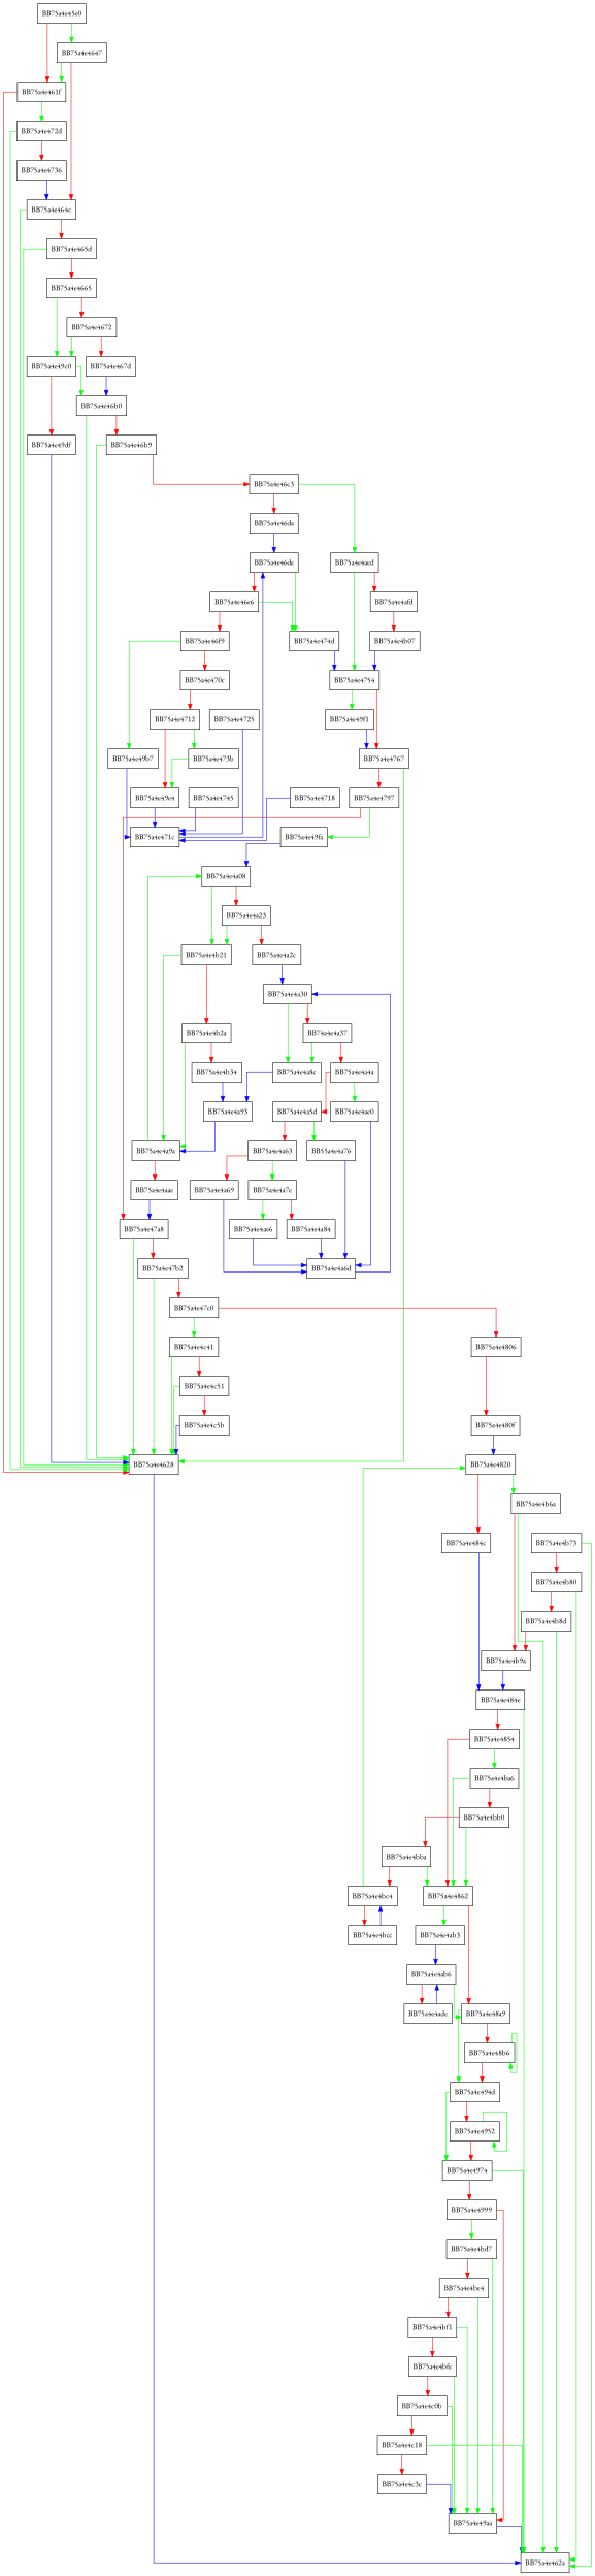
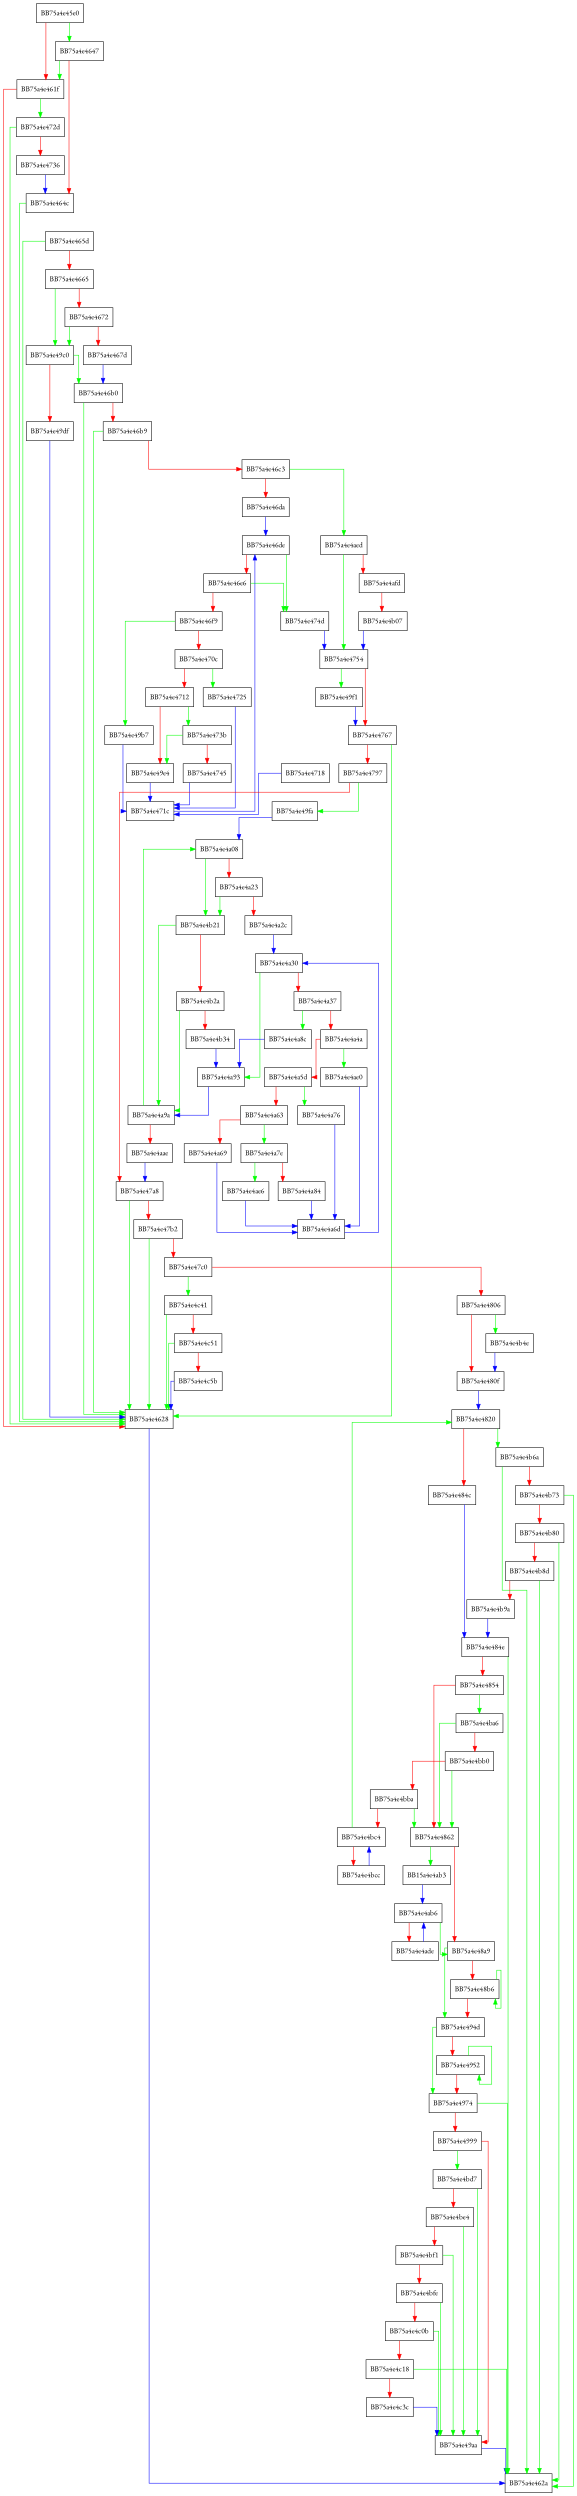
  digraph {
    fontname="EB Garamond"
    splines=ortho
    node [fontname="EB Garamond" shape=box]
    edge [color=red fontname="EB Garamond"]
    BB75a4e45e0
    BB75a4e4647
    BB75a4e461f
    BB75a4e464c
    BB75a4e472d
    BB75a4e4628
    BB75a4e465d
    BB75a4e4736
    BB75a4e462a
    BB75a4e4665
    BB75a4e49c0
    BB75a4e4672
    BB75a4e46b0
    BB75a4e49df
    BB75a4e467d
    BB75a4e46b9
    BB75a4e46c3
    BB75a4e4aed
    BB75a4e46da
    BB75a4e4754
    BB75a4e4afd
    BB75a4e46de
    BB75a4e49f1
    BB75a4e4767
    BB75a4e4b07
    BB75a4e474d
    BB75a4e46e6
    BB75a4e46f9
    BB75a4e49b7
    BB75a4e470c
    BB75a4e471c
    BB75a4e4725
    BB75a4e4712
    BB75a4e473b
    BB75a4e49e4
    BB75a4e4745
    BB75a4e4718
    BB75a4e4797
    BB75a4e49fa
    BB75a4e47a8
    BB75a4e4a08
    BB75a4e47b2
    BB75a4e4b21
    BB75a4e4a23
    BB75a4e47c0
    BB75a4e4c41
    BB75a4e4806
    BB75a4e4c51
+   BB75a4e4b4e
    BB75a4e480f
    BB75a4e4c5b
    BB75a4e4820
    BB75a4e4b6a
    BB75a4e484c
    BB75a4e4b73
    BB75a4e484e
    BB75a4e4b80
    BB75a4e4854
    BB75a4e4ba6
    BB75a4e4862
    BB75a4e4bb0
-   BB75a4e4ab3
+   BB75a4e4ab3 [label=BB15a4e4ab3]
    BB75a4e48a9
    BB75a4e4bba
    BB75a4e4ab6
    BB75a4e494d
    BB75a4e48b6
    BB75a4e4ade
    BB75a4e4974
    BB75a4e4952
    BB75a4e4999
    BB75a4e4bd7
    BB75a4e49aa
    BB75a4e4be4
    BB75a4e4bf1
    BB75a4e4a9a
    BB75a4e4b2a
    BB75a4e4a2c
    BB75a4e4aae
    BB75a4e4b34
    BB75a4e4a30
    BB75a4e4a8c
-   BB75a4e4a37 [label=BB74a4e4a37]
+   BB75a4e4a37
    BB75a4e4a93
    BB75a4e4a4a
    BB75a4e4ae0
    BB75a4e4a5d
    BB75a4e4a6d
-   BB75a4e4a76 [label=BB55a4e4a76]
+   BB75a4e4a76
    BB75a4e4a63
    BB75a4e4a7e
    BB75a4e4a69
    BB75a4e4ae6
    BB75a4e4a84
    BB75a4e4b8d
    BB75a4e4b9a
    BB75a4e4bc4
    BB75a4e4bcc
    BB75a4e4bfe
    BB75a4e4c0b
    BB75a4e4c18
    BB75a4e4c3c
    BB75a4e45e0 -> BB75a4e4647 [color=green]
    BB75a4e45e0 -> BB75a4e461f
    BB75a4e4647 -> BB75a4e461f [color=green]
    BB75a4e4647 -> BB75a4e464c
    BB75a4e461f -> BB75a4e472d [color=green]
    BB75a4e461f -> BB75a4e4628
    BB75a4e464c -> BB75a4e4628 [color=green]
-   BB75a4e464c -> BB75a4e465d
    BB75a4e472d -> BB75a4e4628 [color=green]
    BB75a4e472d -> BB75a4e4736
    BB75a4e4628 -> BB75a4e462a [color=blue]
    BB75a4e465d -> BB75a4e4628 [color=green]
    BB75a4e465d -> BB75a4e4665
    BB75a4e4736 -> BB75a4e464c [color=blue]
    BB75a4e4665 -> BB75a4e49c0 [color=green]
    BB75a4e4665 -> BB75a4e4672
    BB75a4e49c0 -> BB75a4e46b0 [color=green]
    BB75a4e49c0 -> BB75a4e49df
    BB75a4e4672 -> BB75a4e49c0 [color=green]
    BB75a4e4672 -> BB75a4e467d
    BB75a4e46b0 -> BB75a4e4628 [color=green]
    BB75a4e46b0 -> BB75a4e46b9
    BB75a4e49df -> BB75a4e4628 [color=blue]
    BB75a4e467d -> BB75a4e46b0 [color=blue]
    BB75a4e46b9 -> BB75a4e4628 [color=green]
    BB75a4e46b9 -> BB75a4e46c3
    BB75a4e46c3 -> BB75a4e4aed [color=green]
    BB75a4e46c3 -> BB75a4e46da
    BB75a4e4aed -> BB75a4e4754 [color=green]
    BB75a4e4aed -> BB75a4e4afd
    BB75a4e46da -> BB75a4e46de [color=blue]
    BB75a4e4754 -> BB75a4e49f1 [color=green]
    BB75a4e4754 -> BB75a4e4767
    BB75a4e4afd -> BB75a4e4b07
    BB75a4e46de -> BB75a4e474d [color=green]
    BB75a4e46de -> BB75a4e46e6
    BB75a4e49f1 -> BB75a4e4767 [color=blue]
    BB75a4e4767 -> BB75a4e4628 [color=green]
    BB75a4e4767 -> BB75a4e4797
    BB75a4e4b07 -> BB75a4e4754 [color=blue]
    BB75a4e474d -> BB75a4e4754 [color=blue]
    BB75a4e46e6 -> BB75a4e474d [color=green]
    BB75a4e46e6 -> BB75a4e46f9
    BB75a4e46f9 -> BB75a4e49b7 [color=green]
    BB75a4e46f9 -> BB75a4e470c
    BB75a4e49b7 -> BB75a4e471c [color=blue]
+   BB75a4e470c -> BB75a4e4725 [color=green]
    BB75a4e470c -> BB75a4e4712
    BB75a4e471c -> BB75a4e46de [color=blue]
    BB75a4e4725 -> BB75a4e471c [color=blue]
    BB75a4e4712 -> BB75a4e473b [color=green]
    BB75a4e4712 -> BB75a4e49e4
    BB75a4e473b -> BB75a4e49e4 [color=green]
+   BB75a4e473b -> BB75a4e4745
    BB75a4e49e4 -> BB75a4e471c [color=blue]
    BB75a4e4745 -> BB75a4e471c [color=blue]
    BB75a4e4718 -> BB75a4e471c [color=blue]
    BB75a4e4797 -> BB75a4e49fa [color=green]
    BB75a4e4797 -> BB75a4e47a8
    BB75a4e49fa -> BB75a4e4a08 [color=blue]
    BB75a4e47a8 -> BB75a4e4628 [color=green]
    BB75a4e47a8 -> BB75a4e47b2
    BB75a4e4a08 -> BB75a4e4b21 [color=green]
    BB75a4e4a08 -> BB75a4e4a23
    BB75a4e47b2 -> BB75a4e4628 [color=green]
    BB75a4e47b2 -> BB75a4e47c0
    BB75a4e4b21 -> BB75a4e4a9a [color=green]
    BB75a4e4b21 -> BB75a4e4b2a
    BB75a4e4a23 -> BB75a4e4b21 [color=green]
    BB75a4e4a23 -> BB75a4e4a2c
    BB75a4e47c0 -> BB75a4e4c41 [color=green]
    BB75a4e47c0 -> BB75a4e4806
    BB75a4e4c41 -> BB75a4e4628 [color=green]
    BB75a4e4c41 -> BB75a4e4c51
+   BB75a4e4806 -> BB75a4e4b4e [color=green]
    BB75a4e4806 -> BB75a4e480f
    BB75a4e4c51 -> BB75a4e4628 [color=green]
    BB75a4e4c51 -> BB75a4e4c5b
+   BB75a4e4b4e -> BB75a4e480f [color=blue]
    BB75a4e480f -> BB75a4e4820 [color=blue]
    BB75a4e4c5b -> BB75a4e4628 [color=blue]
    BB75a4e4820 -> BB75a4e4b6a [color=green]
    BB75a4e4820 -> BB75a4e484c
    BB75a4e4b6a -> BB75a4e462a [color=green]
-   BB75a4e4b6a -> BB75a4e4b9a
+   BB75a4e4b6a -> BB75a4e4b73
    BB75a4e484c -> BB75a4e484e [color=blue]
    BB75a4e4b73 -> BB75a4e462a [color=green]
    BB75a4e4b73 -> BB75a4e4b80
    BB75a4e484e -> BB75a4e462a [color=green]
    BB75a4e484e -> BB75a4e4854
    BB75a4e4b80 -> BB75a4e462a [color=green]
    BB75a4e4b80 -> BB75a4e4b8d
    BB75a4e4854 -> BB75a4e4ba6 [color=green]
    BB75a4e4854 -> BB75a4e4862
    BB75a4e4ba6 -> BB75a4e4862 [color=green]
    BB75a4e4ba6 -> BB75a4e4bb0
    BB75a4e4862 -> BB75a4e4ab3 [color=green]
    BB75a4e4862 -> BB75a4e48a9
    BB75a4e4bb0 -> BB75a4e4862 [color=green]
    BB75a4e4bb0 -> BB75a4e4bba
    BB75a4e4ab3 -> BB75a4e4ab6 [color=blue]
    BB75a4e48a9 -> BB75a4e494d [color=green]
    BB75a4e48a9 -> BB75a4e48b6
    BB75a4e4bba -> BB75a4e4862 [color=green]
    BB75a4e4bba -> BB75a4e4bc4
    BB75a4e4ab6 -> BB75a4e48a9 [color=green]
    BB75a4e4ab6 -> BB75a4e4ade
    BB75a4e494d -> BB75a4e4974 [color=green]
    BB75a4e494d -> BB75a4e4952
    BB75a4e48b6 -> BB75a4e494d
    BB75a4e48b6 -> BB75a4e48b6 [color=green]
    BB75a4e4ade -> BB75a4e4ab6 [color=blue]
    BB75a4e4974 -> BB75a4e462a [color=green]
    BB75a4e4974 -> BB75a4e4999
    BB75a4e4952 -> BB75a4e4974
    BB75a4e4952 -> BB75a4e4952 [color=green]
    BB75a4e4999 -> BB75a4e4bd7 [color=green]
    BB75a4e4999 -> BB75a4e49aa
    BB75a4e4bd7 -> BB75a4e49aa [color=green]
    BB75a4e4bd7 -> BB75a4e4be4
    BB75a4e49aa -> BB75a4e462a [color=blue]
    BB75a4e4be4 -> BB75a4e49aa [color=green]
    BB75a4e4be4 -> BB75a4e4bf1
    BB75a4e4bf1 -> BB75a4e49aa [color=green]
    BB75a4e4bf1 -> BB75a4e4bfe
    BB75a4e4a9a -> BB75a4e4a08 [color=green]
    BB75a4e4a9a -> BB75a4e4aae
    BB75a4e4b2a -> BB75a4e4a9a [color=green]
    BB75a4e4b2a -> BB75a4e4b34
    BB75a4e4a2c -> BB75a4e4a30 [color=blue]
    BB75a4e4aae -> BB75a4e47a8 [color=blue]
    BB75a4e4b34 -> BB75a4e4a93 [color=blue]
-   BB75a4e4a30 -> BB75a4e4a8c [color=green]
+   BB75a4e4a30 -> BB75a4e4a93 [color=green]
    BB75a4e4a30 -> BB75a4e4a37
    BB75a4e4a8c -> BB75a4e4a93 [color=blue]
    BB75a4e4a37 -> BB75a4e4a8c [color=green]
    BB75a4e4a37 -> BB75a4e4a4a
    BB75a4e4a93 -> BB75a4e4a9a [color=blue]
    BB75a4e4a4a -> BB75a4e4ae0 [color=green]
    BB75a4e4a4a -> BB75a4e4a5d
    BB75a4e4ae0 -> BB75a4e4a6d [color=blue]
    BB75a4e4a5d -> BB75a4e4a76 [color=green]
    BB75a4e4a5d -> BB75a4e4a63
    BB75a4e4a6d -> BB75a4e4a30 [color=blue]
    BB75a4e4a76 -> BB75a4e4a6d [color=blue]
    BB75a4e4a63 -> BB75a4e4a7e [color=green]
    BB75a4e4a63 -> BB75a4e4a69
    BB75a4e4a7e -> BB75a4e4ae6 [color=green]
    BB75a4e4a7e -> BB75a4e4a84
    BB75a4e4a69 -> BB75a4e4a6d [color=blue]
    BB75a4e4ae6 -> BB75a4e4a6d [color=blue]
    BB75a4e4a84 -> BB75a4e4a6d [color=blue]
    BB75a4e4b8d -> BB75a4e462a [color=green]
    BB75a4e4b8d -> BB75a4e4b9a
    BB75a4e4b9a -> BB75a4e484e [color=blue]
    BB75a4e4bc4 -> BB75a4e4820 [color=green]
    BB75a4e4bc4 -> BB75a4e4bcc
    BB75a4e4bcc -> BB75a4e4bc4 [color=blue]
    BB75a4e4bfe -> BB75a4e49aa [color=green]
    BB75a4e4bfe -> BB75a4e4c0b
    BB75a4e4c0b -> BB75a4e49aa [color=green]
    BB75a4e4c0b -> BB75a4e4c18
    BB75a4e4c18 -> BB75a4e462a [color=green]
    BB75a4e4c18 -> BB75a4e4c3c
    BB75a4e4c3c -> BB75a4e49aa [color=blue]
  }
